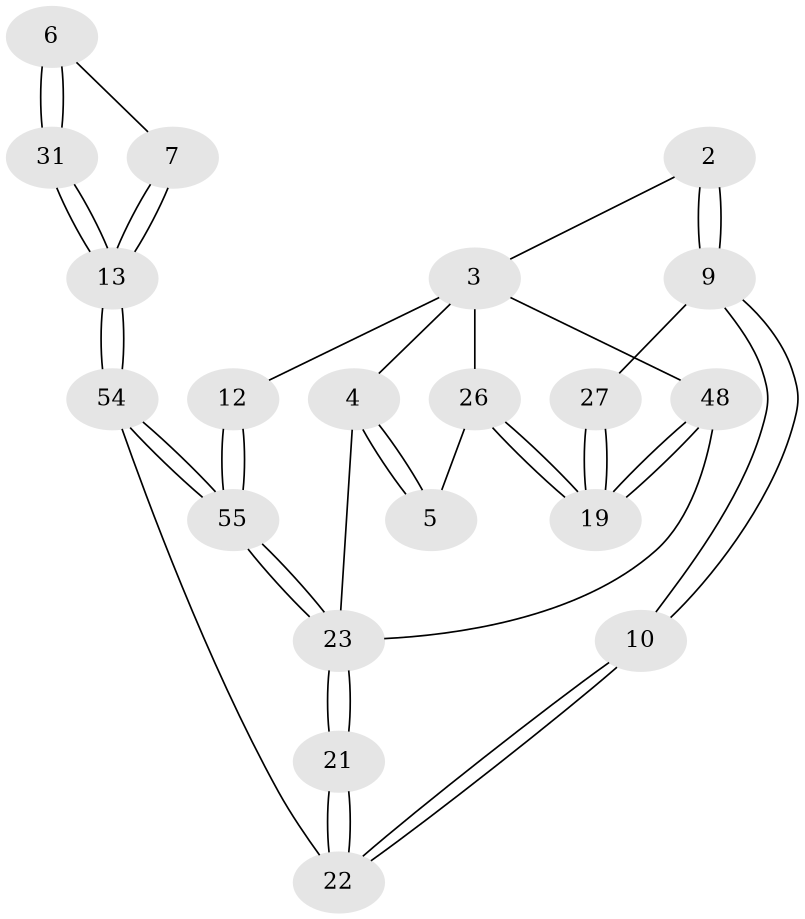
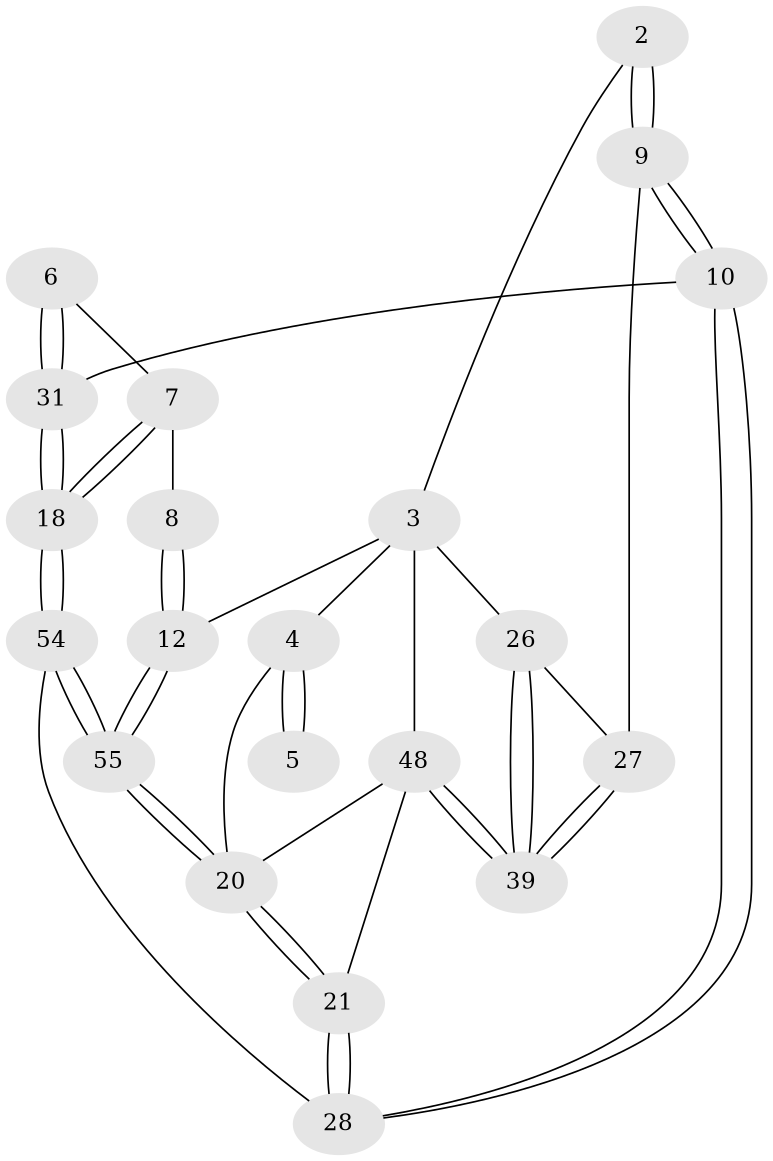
  graph {
    node [color=gray90 style=filled]
    2
    3
    9
    6
    7
    n6 [label=31]
    4
    n8 [label=26]
    n9 [label=48]
    12
    10
    n12 [label=27]
    5
-   20 [label=23]
-   19
+   20
+   19 [label=39]
    21
    n17 [label=55]
-   13
+   8
+   13 [label=18]
    n20 [label=54]
-   22
+   22 [label=28]
    2 -- 3
    2 -- 9
    2 -- 9
    3 -- 4
    3 -- n8
    3 -- n9
    3 -- 12
    9 -- 10
    9 -- 10
    9 -- n12
    6 -- 7
    6 -- n6
    6 -- n6
+   7 -- 8
    7 -- 13
    7 -- 13
    n6 -- 13
    n6 -- 13
    4 -- 5
    4 -- 5
    4 -- 20
-   n8 -- 5
+   n8 -- n12
    n8 -- 19
    n8 -- 19
    n9 -- 20
    n9 -- 19
    n9 -- 19
+   n9 -- 21
    12 -- n17
    12 -- n17
+   10 -- n6
    10 -- 22
    10 -- 22
    n12 -- 19
    n12 -- 19
    20 -- 21
    20 -- 21
    21 -- 22
    21 -- 22
    n17 -- 20
    n17 -- 20
+   8 -- 12
+   8 -- 12
    13 -- n20
    13 -- n20
    n20 -- n17
    n20 -- n17
    n20 -- 22
  }
